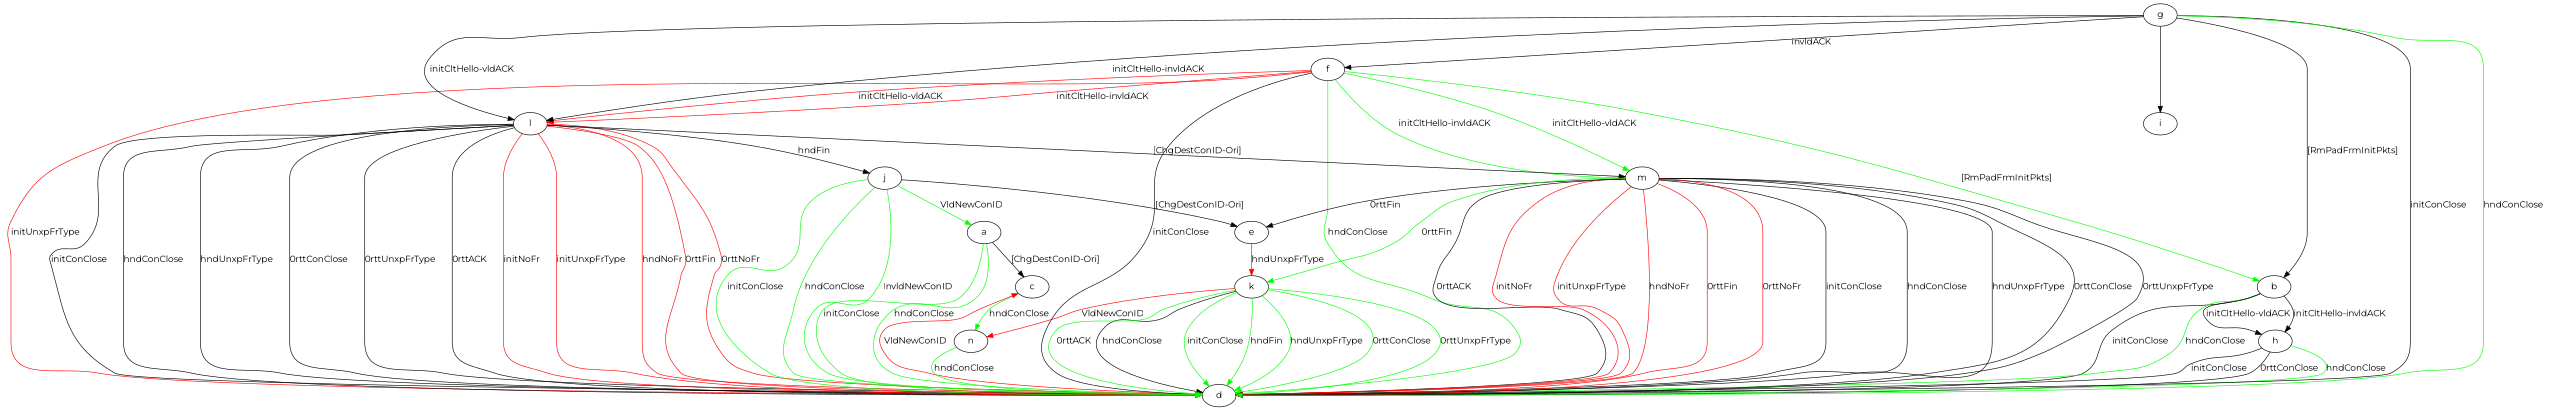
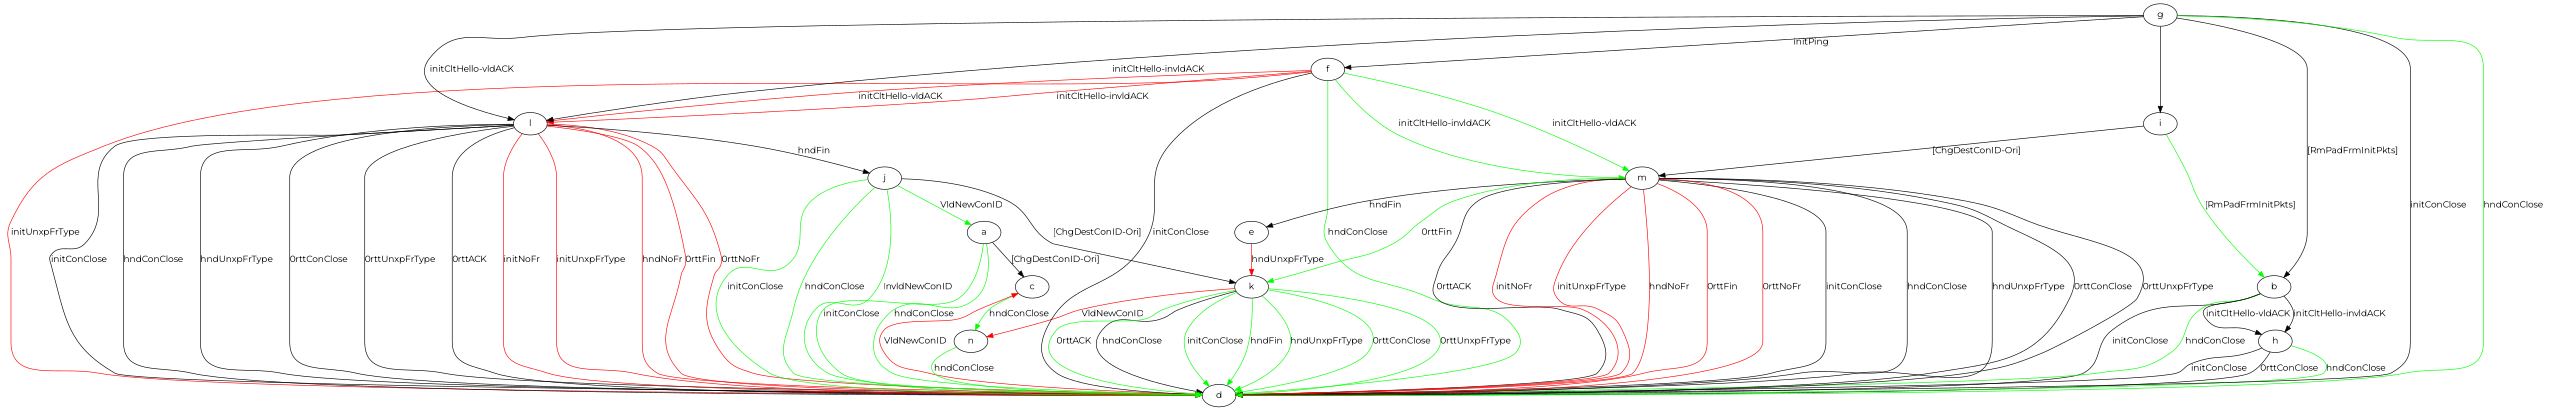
  digraph {
    fontname=Montserrat
    node [fontname=Montserrat]
    edge [fontname=Montserrat]
    a
    c
    d
    n
    b
    h
    e
    k
    f
    l
    m
    j
    g
    i
    a -> c [label="[ChgDestConID-Ori] "]
    a -> d [color=green label="initConClose "]
    a -> d [color=green label="hndConClose "]
    c -> n [color=green label="hndConClose "]
    d -> c [color=red label="VldNewConID "]
    n -> d [color=green label="hndConClose "]
    b -> d [label="initConClose "]
    b -> d [color=green label="hndConClose "]
    b -> h [label="initCltHello-vldACK "]
    b -> h [label="initCltHello-invldACK "]
    h -> d [label="initConClose "]
    h -> d [label="0rttConClose "]
    h -> d [color=green label="hndConClose "]
    e -> k [color=red label="hndUnxpFrType "]
    k -> d [label="hndConClose "]
    k -> d [color=green label="initConClose "]
    k -> d [color=green label="hndFin "]
    k -> d [color=green label="hndUnxpFrType "]
    k -> d [color=green label="0rttConClose "]
    k -> d [color=green label="0rttUnxpFrType "]
    k -> d [color=green label="0rttACK "]
    k -> n [color=red label="VldNewConID "]
    f -> d [label="initConClose "]
    f -> d [color=green label="hndConClose "]
    f -> d [color=red label="initUnxpFrType "]
-   f -> b [color=green label="[RmPadFrmInitPkts] "]
+   i -> b [color=green label="[RmPadFrmInitPkts] "]
    f -> l [color=red label="initCltHello-vldACK "]
    f -> l [color=red label="initCltHello-invldACK "]
    f -> m [color=green label="initCltHello-vldACK "]
    f -> m [color=green label="initCltHello-invldACK "]
    l -> d [label="initConClose "]
    l -> d [label="hndConClose "]
    l -> d [label="hndUnxpFrType "]
    l -> d [label="0rttConClose "]
    l -> d [label="0rttUnxpFrType "]
    l -> d [label="0rttACK "]
    l -> d [color=red label="initNoFr "]
    l -> d [color=red label="initUnxpFrType "]
    l -> d [color=red label="hndNoFr "]
    l -> d [color=red label="0rttFin "]
    l -> d [color=red label="0rttNoFr "]
-   l -> m [label="[ChgDestConID-Ori] "]
+   i -> m [label="[ChgDestConID-Ori] "]
    l -> j [label="hndFin "]
    m -> d [label="initConClose "]
    m -> d [label="hndConClose "]
    m -> d [label="hndUnxpFrType "]
    m -> d [label="0rttConClose "]
    m -> d [label="0rttUnxpFrType "]
    m -> d [label="0rttACK "]
    m -> d [color=red label="initNoFr "]
    m -> d [color=red label="initUnxpFrType "]
    m -> d [color=red label="hndNoFr "]
    m -> d [color=red label="0rttFin "]
    m -> d [color=red label="0rttNoFr "]
-   m -> e [label="0rttFin "]
+   m -> e [label="hndFin "]
    m -> k [color=green label="0rttFin "]
    j -> a [color=green label="VldNewConID "]
    j -> d [color=green label="initConClose "]
    j -> d [color=green label="hndConClose "]
    j -> d [color=green label="InvldNewConID "]
-   j -> e [label="[ChgDestConID-Ori] "]
+   j -> k [label="[ChgDestConID-Ori] "]
    g -> d [label="initConClose "]
    g -> d [color=green label="hndConClose "]
    g -> b [label="[RmPadFrmInitPkts] "]
-   g -> f [label="invldACK "]
+   g -> f [label="initPing "]
    g -> l [label="initCltHello-vldACK "]
    g -> l [label="initCltHello-invldACK "]
    g -> i
  }
